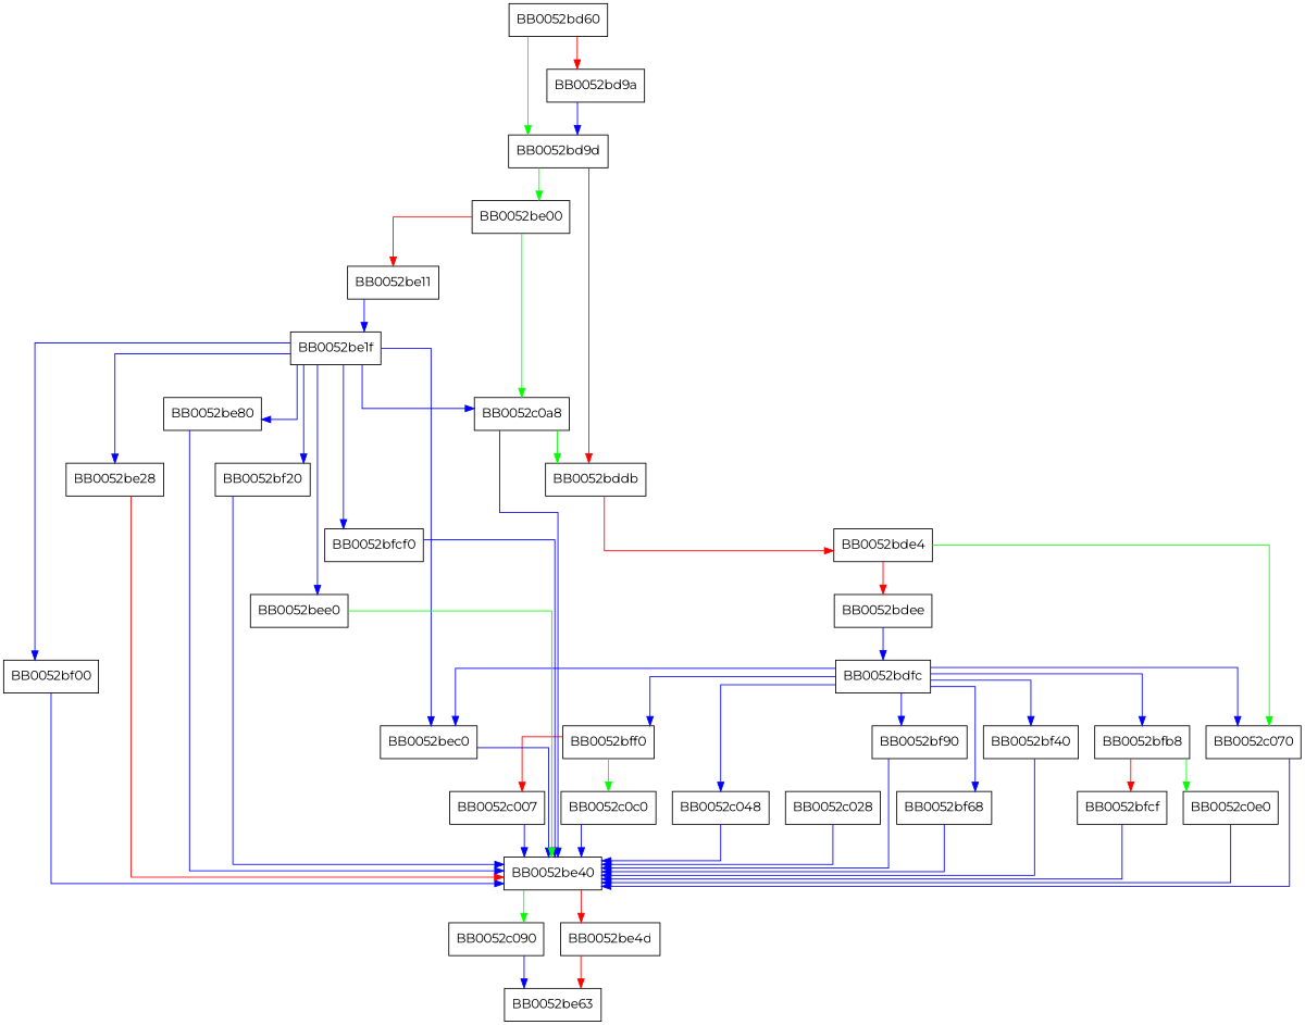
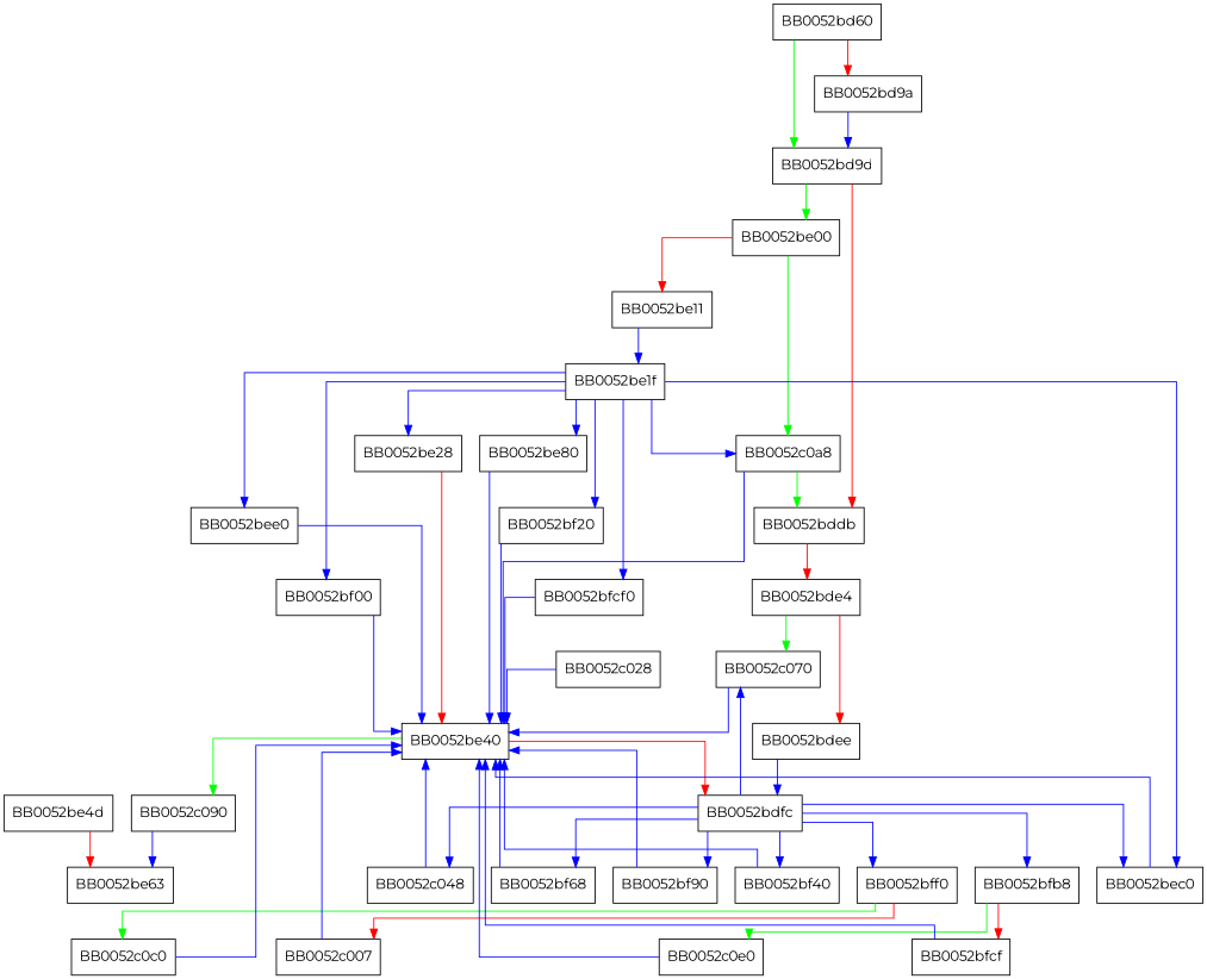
  digraph {
    fontname=Montserrat
    splines=ortho
    node [fontname=Montserrat shape=box]
    edge [color=blue fontname=Montserrat]
    BB0052bd60
    BB0052bd9d
    BB0052bd9a
    BB0052be00
    BB0052bddb
    BB0052c0a8
    BB0052be11
    BB0052bde4
    BB0052be40
    BB0052be1f
    BB0052c070
    BB0052bdee
    BB0052c090
    BB0052be4d
    BB0052bdfc
    BB0052bfb8
    BB0052bff0
    BB0052c048
    BB0052bf68
    BB0052bf90
    BB0052bf40
    BB0052bec0
    BB0052c0e0
    BB0052bfcf
    BB0052c0c0
    BB0052c007
    BB0052c028
    BB0052bf20
    n29 [label=BB0052bfcf0]
    BB0052bee0
    BB0052bf00
    BB0052be28
    BB0052be80
    BB0052be63
    BB0052bd60 -> BB0052bd9d [color=green]
    BB0052bd60 -> BB0052bd9a [color=red]
    BB0052bd9d -> BB0052be00 [color=green]
    BB0052bd9d -> BB0052bddb [color=red]
    BB0052bd9a -> BB0052bd9d
    BB0052be00 -> BB0052c0a8 [color=green]
    BB0052be00 -> BB0052be11 [color=red]
    BB0052bddb -> BB0052bde4 [color=red]
    BB0052c0a8 -> BB0052bddb [color=green]
    BB0052c0a8 -> BB0052be40
    BB0052be11 -> BB0052be1f
    BB0052bde4 -> BB0052c070 [color=green]
    BB0052bde4 -> BB0052bdee [color=red]
    BB0052be40 -> BB0052c090 [color=green]
-   BB0052be40 -> BB0052be4d [color=red]
+   BB0052be40 -> BB0052bdfc [color=red]
    BB0052be1f -> BB0052c0a8
    BB0052be1f -> BB0052bec0
    BB0052be1f -> BB0052bf20
    BB0052be1f -> n29
    BB0052be1f -> BB0052bee0
    BB0052be1f -> BB0052bf00
    BB0052be1f -> BB0052be28
    BB0052be1f -> BB0052be80
    BB0052c070 -> BB0052be40
    BB0052bdee -> BB0052bdfc
    BB0052c090 -> BB0052be63
    BB0052be4d -> BB0052be63 [color=red]
    BB0052bdfc -> BB0052c070
    BB0052bdfc -> BB0052bfb8
    BB0052bdfc -> BB0052bff0
    BB0052bdfc -> BB0052c048
    BB0052bdfc -> BB0052bf68
    BB0052bdfc -> BB0052bf90
    BB0052bdfc -> BB0052bf40
    BB0052bdfc -> BB0052bec0
    BB0052bfb8 -> BB0052c0e0 [color=green]
    BB0052bfb8 -> BB0052bfcf [color=red]
    BB0052bff0 -> BB0052c0c0 [color=green]
    BB0052bff0 -> BB0052c007 [color=red]
    BB0052c048 -> BB0052be40
    BB0052bf68 -> BB0052be40
    BB0052bf90 -> BB0052be40
    BB0052bf40 -> BB0052be40
    BB0052bec0 -> BB0052be40
    BB0052c0e0 -> BB0052be40
    BB0052bfcf -> BB0052be40
    BB0052c0c0 -> BB0052be40
    BB0052c007 -> BB0052be40
    BB0052c028 -> BB0052be40
    BB0052bf20 -> BB0052be40
    n29 -> BB0052be40
-   BB0052bee0 -> BB0052be40 [color=green]
+   BB0052bee0 -> BB0052be40
    BB0052bf00 -> BB0052be40
    BB0052be28 -> BB0052be40 [color=red]
    BB0052be80 -> BB0052be40
  }
